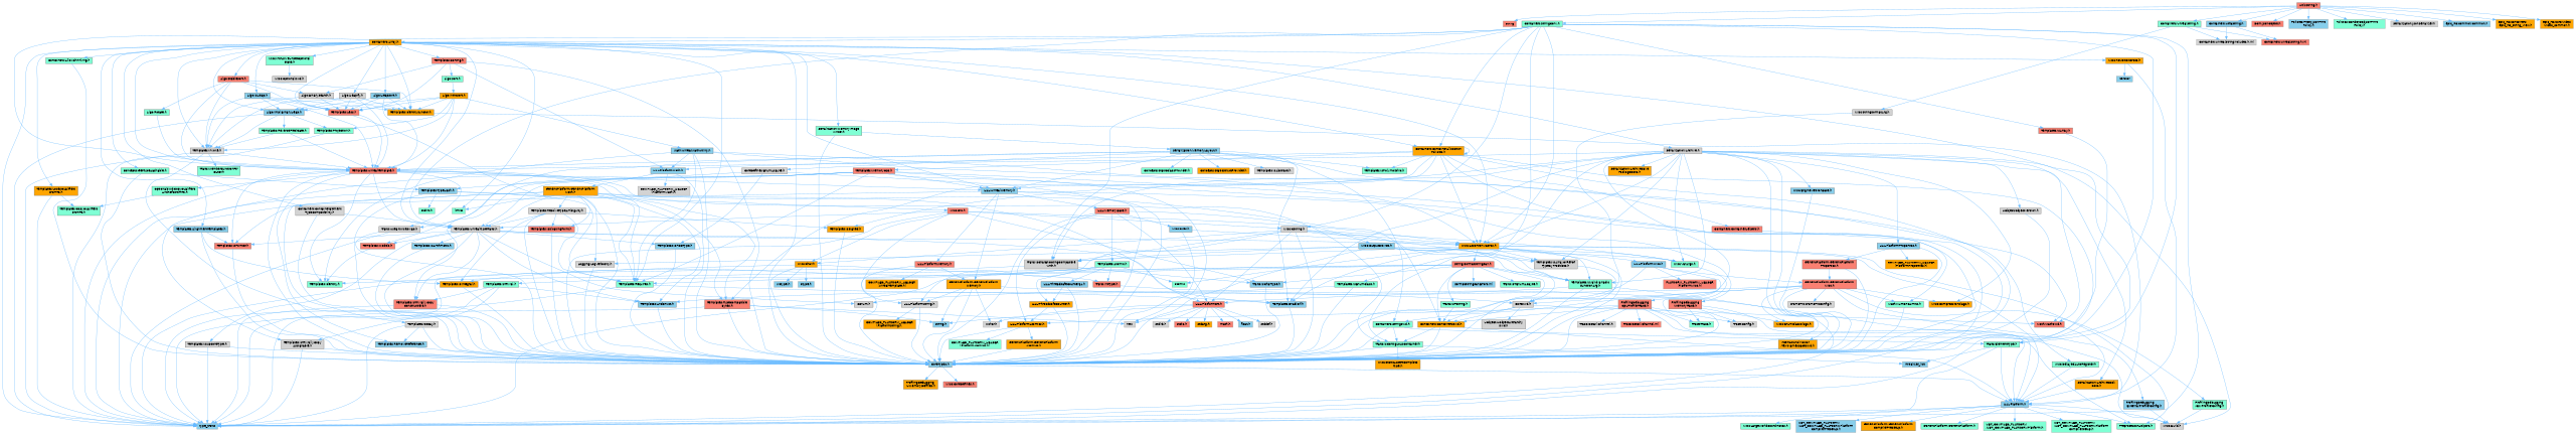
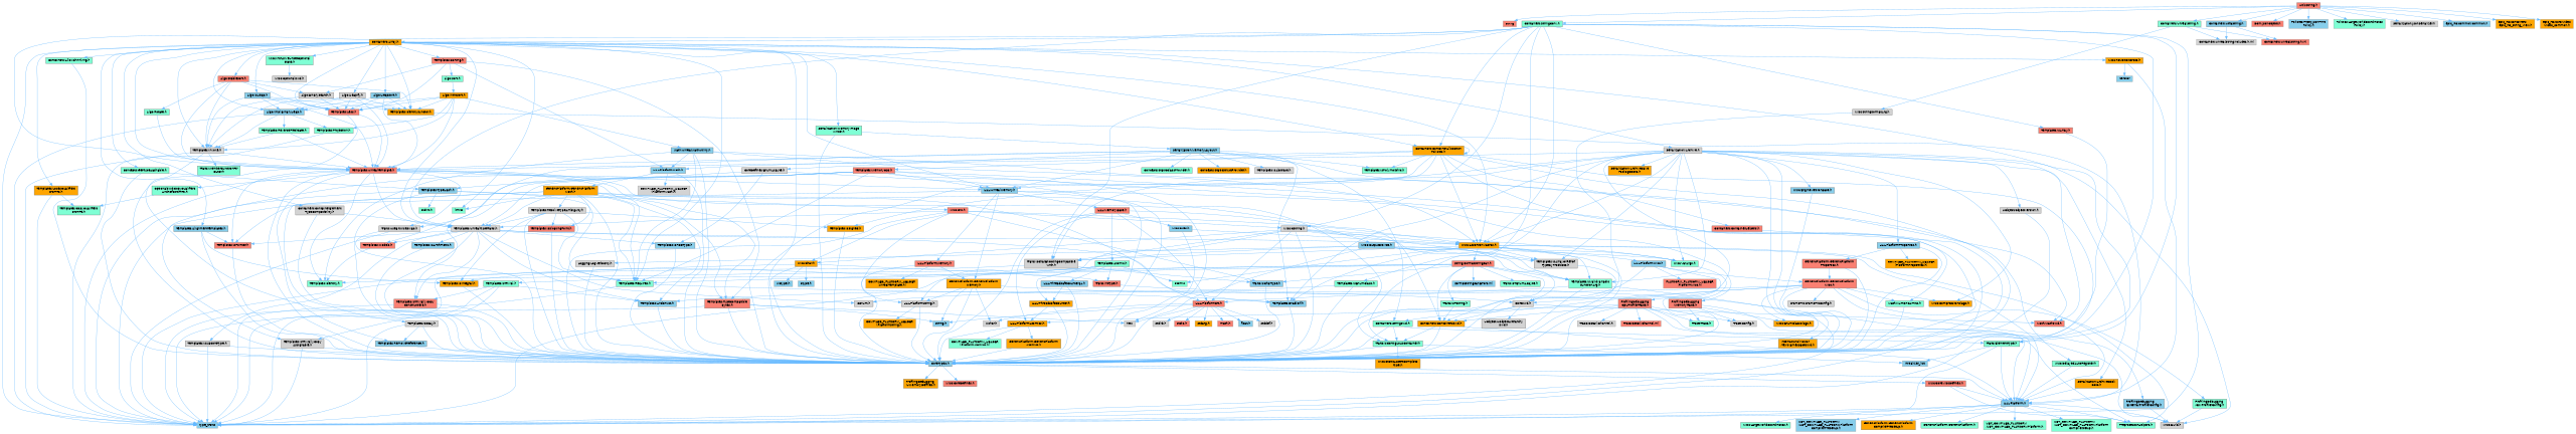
  digraph {
    node [color=grey40 fillcolor=aquamarine fontname=Helvetica fontsize=10 shape=box style=filled]
    edge [color=steelblue1 fontname=Helvetica fontsize=10 labelfontname=Helvetica labelfontsize=10 style=solid]
    n1 [color=gray40 fillcolor=salmon fontcolor=black height=0.2 label="UtilsString.h" width=0.4]
    n2 [color=grey60 fillcolor=salmon height=0.2 label=string width=0.4]
    n3 [height=0.2 label="Containers/StringConv.h" width=0.4]
    n4 [height=0.2 label="Containers/UnrealString.h" width=0.4]
    n5 [fillcolor=skyblue height=0.2 label="Containers/Utf8String.h" width=0.4]
    n6 [color=grey60 fillcolor=salmon height=0.2 label="Dom/JsonObject.h" width=0.4]
    n7 [color=grey60 fillcolor=skyblue height=0.2 label="Policies/PrettyJsonPrint\lPolicy.h" width=0.4]
-   n8 [color=grey60 height=0.2 label="Policies/CondensedJsonPrint\lPolicy.h" width=0.4]
+   n8 [color=grey60 height=0.2 label="Policies/LargeWorldCoordinates\lPolicy.h" width=0.4]
    n9 [color=grey60 fillcolor=lightgrey height=0.2 label="Serialization/JsonSerializer.h" width=0.4]
    n10 [color=grey60 fillcolor=skyblue height=0.2 label="epic_rtc/common/common.h" width=0.4]
    n11 [color=grey60 fillcolor=orange height=0.2 label="epic_rtc/containers\l/epic_rtc_string_view.h" width=0.4]
    n12 [color=grey60 fillcolor=orange height=0.2 label="epic_rtc/core/video\l/video_common.h" width=0.4]
    n13 [fillcolor=skyblue height=0.2 label="CoreTypes.h" width=0.4]
    n14 [color=grey60 fillcolor=skyblue height=0.2 label=type_traits width=0.4]
    n15 [fillcolor=orange height=0.2 label="Misc/AssertionMacros.h" width=0.4]
    n16 [height=0.2 label="Traits/ElementType.h" width=0.4]
    n17 [height=0.2 label="Traits/IsContiguousContainer.h" width=0.4]
    n18 [fillcolor=lightgrey height=0.2 label="Traits/IsCharEncodingCompatible\lWith.h" width=0.4]
    n19 [fillcolor=orange height=0.2 label="Containers/ContainerAllocation\lPolicies.h" width=0.4]
    n20 [fillcolor=lightgrey height=0.2 label="Templates/UnrealTypeTraits.h" width=0.4]
    n21 [fillcolor=orange height=0.2 label="Containers/Array.h" width=0.4]
    n22 [fillcolor=salmon height=0.2 label="Templates/UnrealTemplate.h" width=0.4]
    n23 [fillcolor=lightgrey height=0.2 label="Misc/CString.h" width=0.4]
    n24 [fillcolor=salmon height=0.2 label="Templates/IsArray.h" width=0.4]
    n25 [color=grey60 fillcolor=lightgrey height=0.2 label="Containers/UnrealStringIncludes.h.inl" width=0.4]
    n26 [color=grey60 fillcolor=salmon height=0.2 label="Containers/UnrealString.h.inl" width=0.4]
    n27 [fillcolor=lightgrey height=0.2 label="Misc/StringFormatArg.h" width=0.4]
    n28 [fillcolor=skyblue height=0.2 label="HAL/Platform.h" width=0.4]
    n29 [fillcolor=orange height=0.2 label="ProfilingDebugging\l/UMemoryDefines.h" width=0.4]
+   n30 [fillcolor=salmon height=0.2 label="Misc/CoreMiscDefines.h" width=0.4]
    n31 [fillcolor=salmon height=0.2 label="Misc/CoreDefines.h" width=0.4]
    n32 [height=0.2 label="PreprocessorHelpers.h" width=0.4]
    n33 [fillcolor=skyblue height=0.2 label="HAL/PlatformMisc.h" width=0.4]
    n34 [fillcolor=skyblue height=0.2 label="Templates/EnableIf.h" width=0.4]
    n35 [fillcolor=lightgrey height=0.2 label="Templates/IsArrayOrRefOf\lTypeByPredicate.h" width=0.4]
    n36 [height=0.2 label="Templates/IsValidVariadic\lFunctionArg.h" width=0.4]
    n37 [height=0.2 label="Misc/VarArgs.h" width=0.4]
    n38 [fillcolor=salmon height=0.2 label="String/FormatStringSan.h" width=0.4]
    n39 [color=grey60 height=0.2 label=atomic width=0.4]
    n40 [color=grey60 fillcolor=skyblue height=0.2 label=initializer_list width=0.4]
    n41 [fillcolor=orange height=0.2 label="Misc/StaticAssertComplete\lType.h" width=0.4]
    n42 [fillcolor=skyblue height=0.2 label="Traits/IsCharType.h" width=0.4]
    n43 [height=0.2 label="Math/NumericLimits.h" width=0.4]
    n44 [fillcolor=salmon height=0.2 label="Containers/ContainerHelpers.h" width=0.4]
    n45 [fillcolor=skyblue height=0.2 label="HAL/PlatformMath.h" width=0.4]
    n46 [fillcolor=salmon height=0.2 label="Templates/TypeCompatible\lBytes.h" width=0.4]
    n47 [fillcolor=skyblue height=0.2 label="HAL/UnrealMemory.h" width=0.4]
    n48 [height=0.2 label="Templates/IsPolymorphic.h" width=0.4]
    n49 [fillcolor=salmon height=0.2 label="Templates/MemoryOps.h" width=0.4]
    n50 [fillcolor=lightgrey height=0.2 label="IsEnum.h" width=0.4]
    n51 [fillcolor=skyblue height=0.2 label="Templates/AndOrNot.h" width=0.4]
    n52 [fillcolor=salmon height=0.2 label="Templates/IsPointer.h" width=0.4]
    n53 [fillcolor=skyblue height=0.2 label="Templates/IsArithmetic.h" width=0.4]
    n54 [fillcolor=salmon height=0.2 label="Templates/Models.h" width=0.4]
    n55 [fillcolor=skyblue height=0.2 label="Templates/IsPODType.h" width=0.4]
    n56 [fillcolor=lightgrey height=0.2 label="Templates/IsUECoreType.h" width=0.4]
    n57 [fillcolor=salmon height=0.2 label="Templates/IsTriviallyCopy\lConstructible.h" width=0.4]
    n58 [height=0.2 label="Templates/Requires.h" width=0.4]
    n59 [color=grey60 height=0.2 label=limits width=0.4]
    n60 [height=0.2 label="Misc/IntrusiveUnsetOptional\lState.h" width=0.4]
    n61 [fillcolor=orange height=0.2 label="Misc/ReverseIterate.h" width=0.4]
    n62 [height=0.2 label="Containers/AllowShrinking.h" width=0.4]
    n63 [fillcolor=lightgrey height=0.2 label="Containers/ContainerElement\lTypeCompatibility.h" width=0.4]
    n64 [fillcolor=lightgrey height=0.2 label="Serialization/Archive.h" width=0.4]
    n65 [height=0.2 label="Serialization/MemoryImage\lWriter.h" width=0.4]
    n66 [fillcolor=lightgrey height=0.2 label="Algo/Heapify.h" width=0.4]
    n67 [fillcolor=skyblue height=0.2 label="Algo/Impl/BinaryHeap.h" width=0.4]
    n68 [fillcolor=lightgrey height=0.2 label="Templates/Invoke.h" width=0.4]
    n69 [fillcolor=orange height=0.2 label="Templates/IdentityFunctor.h" width=0.4]
    n70 [fillcolor=salmon height=0.2 label="Templates/Less.h" width=0.4]
    n71 [fillcolor=skyblue height=0.2 label="Algo/HeapSort.h" width=0.4]
    n72 [fillcolor=skyblue height=0.2 label="Algo/IsHeap.h" width=0.4]
    n73 [fillcolor=salmon height=0.2 label="Algo/StableSort.h" width=0.4]
    n74 [height=0.2 label="Concepts/GetTypeHashable.h" width=0.4]
    n75 [fillcolor=orange height=0.2 label="Templates/LosesQualifiers\lFromTo.h" width=0.4]
    n76 [fillcolor=salmon height=0.2 label="Templates/Sorting.h" width=0.4]
    n77 [fillcolor=skyblue height=0.2 label="Templates/AlignmentTemplates.h" width=0.4]
    n78 [height=0.2 label="Templates/Identity.h" width=0.4]
    n79 [fillcolor=skyblue height=0.2 label="Templates/RemoveReference.h" width=0.4]
    n80 [fillcolor=lightgrey height=0.2 label="Traits/UseBitwiseSwap.h" width=0.4]
    n81 [height=0.2 label="OptionalFwd/CopyQualifiers\lAndRefsFromTo.h" width=0.4]
    n82 [fillcolor=salmon height=0.2 label="HAL/PlatformCrt.h" width=0.4]
    n83 [fillcolor=lightgrey height=0.2 label="HAL/PlatformString.h" width=0.4]
    n84 [fillcolor=orange height=0.2 label="Misc/Char.h" width=0.4]
    n85 [fillcolor=lightgrey height=0.2 label="Misc/Build.h" width=0.4]
    n86 [height=0.2 label="Misc/LargeWorldCoordinates.h" width=0.4]
    n87 [color=grey60 fillcolor=skyblue height=0.2 label="UBT_COMPILED_PLATFORM\l/UBT_COMPILED_PLATFORMPlatform\lCompilerPreSetup.h" width=0.4]
    n88 [fillcolor=orange height=0.2 label="GenericPlatform/GenericPlatform\lCompilerPreSetup.h" width=0.4]
    n89 [height=0.2 label="GenericPlatform/GenericPlatform.h" width=0.4]
    n90 [color=grey60 height=0.2 label="UBT_COMPILED_PLATFORM\l/UBT_COMPILED_PLATFORMPlatform.h" width=0.4]
    n91 [color=grey60 height=0.2 label="UBT_COMPILED_PLATFORM\l/UBT_COMPILED_PLATFORMPlatform\lCompilerSetup.h" width=0.4]
    n92 [fillcolor=salmon height=0.2 label="GenericPlatform/GenericPlatform\lMisc.h" width=0.4]
    n93 [color=grey60 fillcolor=salmon height=0.2 label="PLATFORM_PLATFORM_HEADER\l(PlatformMisc.h)" width=0.4]
    n94 [fillcolor=salmon height=0.2 label="ProfilingDebugging\l/CpuProfilerTrace.h" width=0.4]
    n95 [fillcolor=orange height=0.2 label="Containers/ContainersFwd.h" width=0.4]
    n96 [height=0.2 label="Traits/IsTEnumAsByte.h" width=0.4]
    n97 [height=0.2 label="Traits/IsTString.h" width=0.4]
    n98 [color=grey60 fillcolor=skyblue height=0.2 label="FormatStringSanErrors.inl" width=0.4]
    n99 [height=0.2 label="Containers/StringFwd.h" width=0.4]
    n100 [fillcolor=lightgrey height=0.2 label="CoreFwd.h" width=0.4]
    n101 [fillcolor=lightgrey height=0.2 label="FramePro/FrameProConfig.h" width=0.4]
    n102 [fillcolor=orange height=0.2 label="Misc/CompressionFlags.h" width=0.4]
    n103 [fillcolor=orange height=0.2 label="Misc/EnumClassFlags.h" width=0.4]
    n104 [height=0.2 label="ProfilingDebugging\l/CsvProfilerConfig.h" width=0.4]
    n105 [fillcolor=skyblue height=0.2 label="ProfilingDebugging\l/ExternalProfilerConfig.h" width=0.4]
    n106 [fillcolor=orange height=0.2 label="HAL/PlatformAtomics.h" width=0.4]
    n107 [color=grey60 fillcolor=lightgrey height=0.2 label="Trace/Config.h" width=0.4]
    n108 [color=grey60 fillcolor=lightgrey height=0.2 label="Trace/Detail/Channel.h" width=0.4]
    n109 [color=grey60 fillcolor=salmon height=0.2 label="Trace/Detail/Channel.inl" width=0.4]
    n110 [color=grey60 height=0.2 label="Trace/Trace.h" width=0.4]
    n111 [fillcolor=salmon height=0.2 label="Math/MathFwd.h" width=0.4]
    n112 [fillcolor=lightgrey height=0.2 label="UObject/UObjectHierarchy\lFwd.h" width=0.4]
    n113 [color=grey60 fillcolor=lightgrey height=0.2 label=new width=0.4]
    n114 [color=grey60 fillcolor=lightgrey height=0.2 label="wchar.h" width=0.4]
    n115 [color=grey60 fillcolor=lightgrey height=0.2 label="stddef.h" width=0.4]
    n116 [color=grey60 fillcolor=lightgrey height=0.2 label="stdlib.h" width=0.4]
    n117 [color=grey60 fillcolor=salmon height=0.2 label="stdio.h" width=0.4]
    n118 [color=grey60 fillcolor=orange height=0.2 label="stdarg.h" width=0.4]
    n119 [color=grey60 fillcolor=salmon height=0.2 label="math.h" width=0.4]
    n120 [color=grey60 fillcolor=skyblue height=0.2 label="float.h" width=0.4]
    n121 [color=grey60 fillcolor=skyblue height=0.2 label="string.h" width=0.4]
    n122 [fillcolor=orange height=0.2 label="GenericPlatform/GenericPlatform\lAtomics.h" width=0.4]
    n123 [color=grey60 height=0.2 label="COMPILED_PLATFORM_HEADER\l(PlatformAtomics.h)" width=0.4]
    n124 [fillcolor=orange height=0.2 label="GenericPlatform/GenericPlatform\lMath.h" width=0.4]
    n125 [color=grey60 fillcolor=lightgrey height=0.2 label="COMPILED_PLATFORM_HEADER\l(PlatformMath.h)" width=0.4]
    n126 [fillcolor=orange height=0.2 label="GenericPlatform/GenericPlatform\lMemory.h" width=0.4]
    n127 [fillcolor=salmon height=0.2 label="HAL/MemoryBase.h" width=0.4]
    n128 [fillcolor=salmon height=0.2 label="HAL/PlatformMemory.h" width=0.4]
    n129 [fillcolor=salmon height=0.2 label="ProfilingDebugging\l/MemoryTrace.h" width=0.4]
    n130 [fillcolor=lightgrey height=0.2 label="Templates/IsTriviallyCopy\lAssignable.h" width=0.4]
    n131 [fillcolor=lightgrey height=0.2 label="Templates/Decay.h" width=0.4]
    n132 [fillcolor=salmon height=0.2 label="Templates/IsFloatingPoint.h" width=0.4]
    n133 [fillcolor=lightgrey height=0.2 label="Templates/ResolveTypeAmbiguity.h" width=0.4]
    n134 [fillcolor=orange height=0.2 label="Templates/IsSigned.h" width=0.4]
    n135 [fillcolor=orange height=0.2 label="Templates/IsIntegral.h" width=0.4]
    n136 [fillcolor=skyblue height=0.2 label="Misc/Exec.h" width=0.4]
    n137 [fillcolor=skyblue height=0.2 label="Misc/OutputDevice.h" width=0.4]
    n138 [height=0.2 label="Templates/Atomic.h" width=0.4]
    n139 [color=grey60 fillcolor=orange height=0.2 label="COMPILED_PLATFORM_HEADER\l(UnrealTemplate.h)" width=0.4]
    n140 [color=grey60 fillcolor=orange height=0.2 label="COMPILED_PLATFORM_HEADER\l(PlatformString.h)" width=0.4]
    n141 [fillcolor=lightgrey height=0.2 label="Logging/LogVerbosity.h" width=0.4]
    n142 [fillcolor=orange height=0.2 label="HAL/ThreadSafeCounter.h" width=0.4]
    n143 [fillcolor=skyblue height=0.2 label="HAL/ThreadSafeCounter64.h" width=0.4]
    n144 [height=0.2 label="Templates/IsTrivial.h" width=0.4]
    n145 [fillcolor=salmon height=0.2 label="Traits/IntType.h" width=0.4]
    n146 [fillcolor=lightgrey height=0.2 label="Misc/OptionalFwd.h" width=0.4]
    n147 [color=grey60 fillcolor=skyblue height=0.2 label=iterator width=0.4]
    n148 [fillcolor=skyblue height=0.2 label="HAL/PlatformProperties.h" width=0.4]
    n149 [fillcolor=orange height=0.2 label="Internationalization\l/TextNamespaceFwd.h" width=0.4]
    n150 [fillcolor=skyblue height=0.2 label="Misc/EngineVersionBase.h" width=0.4]
    n151 [fillcolor=orange height=0.2 label="Serialization/ArchiveCook\lData.h" width=0.4]
    n152 [fillcolor=orange height=0.2 label="Serialization/ArchiveSave\lPackageData.h" width=0.4]
    n153 [height=0.2 label="Templates/IsEnumClass.h" width=0.4]
    n154 [fillcolor=lightgrey height=0.2 label="UObject/ObjectVersion.h" width=0.4]
    n155 [fillcolor=skyblue height=0.2 label="Serialization/MemoryLayout.h" width=0.4]
    n156 [height=0.2 label="Templates/Projection.h" width=0.4]
    n157 [height=0.2 label="Templates/ReversePredicate.h" width=0.4]
    n158 [height=0.2 label="Traits/MemberFunctionPtr\lOuter.h" width=0.4]
    n159 [fillcolor=lightgrey height=0.2 label="Algo/BinarySearch.h" width=0.4]
    n160 [height=0.2 label="Algo/Rotate.h" width=0.4]
    n161 [fillcolor=skyblue height=0.2 label="Templates/TypeHash.h" width=0.4]
    n162 [height=0.2 label="Templates/CopyQualifiers\lFromTo.h" width=0.4]
    n163 [height=0.2 label="Algo/Sort.h" width=0.4]
    n164 [fillcolor=salmon height=0.2 label="GenericPlatform/GenericPlatform\lProperties.h" width=0.4]
    n165 [color=grey60 fillcolor=orange height=0.2 label="COMPILED_PLATFORM_HEADER\l(PlatformProperties.h)" width=0.4]
    n166 [height=0.2 label="Concepts/StaticClassProvider.h" width=0.4]
    n167 [fillcolor=orange height=0.2 label="Concepts/StaticStructProvider.h" width=0.4]
    n168 [fillcolor=lightgrey height=0.2 label="CoreDefines/EnumAsByte.h" width=0.4]
    n169 [height=0.2 label="Misc/DelayedAutoRegister.h" width=0.4]
    n170 [fillcolor=lightgrey height=0.2 label="Templates/IsAbstract.h" width=0.4]
    n171 [fillcolor=salmon height=0.2 label="Misc/Crc.h" width=0.4]
    n172 [color=grey60 height=0.2 label="stdint.h" width=0.4]
    n173 [color=grey60 fillcolor=skyblue height=0.2 label="ctype.h" width=0.4]
    n174 [color=grey60 fillcolor=skyblue height=0.2 label="wctype.h" width=0.4]
    n175 [fillcolor=orange height=0.2 label="Algo/IntroSort.h" width=0.4]
    n176 [fillcolor=skyblue height=0.2 label="Math/UnrealMathUtility.h" width=0.4]
    n1 -> n2
    n1 -> n3
    n1 -> n4
    n1 -> n5
    n1 -> n6
    n1 -> n7
    n1 -> n8
    n1 -> n9
    n1 -> n10
    n1 -> n11
    n1 -> n12
    n3 -> n13
    n3 -> n14
    n3 -> n15
    n3 -> n16
    n3 -> n17
    n3 -> n18
    n3 -> n19
    n3 -> n20
    n3 -> n21
    n3 -> n22
    n3 -> n23
    n3 -> n24
    n4 -> n25
    n4 -> n26
    n4 -> n27
    n5 -> n25
    n5 -> n26
    n13 -> n28
    n13 -> n29
+   n13 -> n30
    n13 -> n31
    n15 -> n13
    n15 -> n18
    n15 -> n28
    n15 -> n32
    n15 -> n33
    n15 -> n34
    n15 -> n35
    n15 -> n36
    n15 -> n37
    n15 -> n38
    n15 -> n39
    n16 -> n14
    n16 -> n28
    n16 -> n40
    n17 -> n13
    n17 -> n40
    n17 -> n41
    n18 -> n14
    n18 -> n42
    n19 -> n13
    n19 -> n14
    n19 -> n15
    n19 -> n19
    n19 -> n43
    n19 -> n44
    n19 -> n45
    n19 -> n46
    n19 -> n47
    n19 -> n48
    n19 -> n49
    n20 -> n13
    n20 -> n15
    n20 -> n34
    n20 -> n50
    n20 -> n51
    n20 -> n52
    n20 -> n53
    n20 -> n54
    n20 -> n55
    n20 -> n56
    n20 -> n57
    n21 -> n13
    n21 -> n14
    n21 -> n15
    n21 -> n16
    n21 -> n19
    n21 -> n20
    n21 -> n22
    n21 -> n47
    n21 -> n58
    n21 -> n59
    n21 -> n60
    n21 -> n61
    n21 -> n62
    n21 -> n63
    n21 -> n64
    n21 -> n65
    n21 -> n66
    n21 -> n67
    n21 -> n68
    n21 -> n69
    n21 -> n70
    n21 -> n71
    n21 -> n72
    n21 -> n73
    n21 -> n74
    n21 -> n75
    n21 -> n76
    n21 -> n77
    n22 -> n13
    n22 -> n14
    n22 -> n17
    n22 -> n20
    n22 -> n46
    n22 -> n47
    n22 -> n52
    n22 -> n58
    n22 -> n78
    n22 -> n79
    n22 -> n80
    n22 -> n81
    n23 -> n13
    n23 -> n15
    n23 -> n18
    n23 -> n35
    n23 -> n36
    n23 -> n37
    n23 -> n82
    n23 -> n83
    n23 -> n84
    n24 -> n13
    n27 -> n95
    n28 -> n14
    n28 -> n32
    n28 -> n85
    n28 -> n86
    n28 -> n87
    n28 -> n88
    n28 -> n89
    n28 -> n90
    n28 -> n91
+   n30 -> n28
+   n30 -> n32
    n33 -> n13
    n33 -> n92
    n33 -> n93
    n33 -> n94
    n34 -> n13
    n35 -> n13
    n36 -> n13
    n36 -> n14
    n36 -> n50
    n37 -> n13
    n38 -> n13
    n38 -> n14
    n38 -> n36
    n38 -> n42
    n38 -> n58
    n38 -> n78
    n38 -> n95
    n38 -> n96
    n38 -> n97
    n38 -> n98
    n42 -> n13
    n43 -> n13
    n44 -> n13
    n45 -> n13
    n45 -> n124
    n45 -> n125
    n46 -> n13
    n46 -> n14
    n46 -> n113
    n46 -> n121
    n47 -> n13
    n47 -> n52
    n47 -> n126
    n47 -> n127
    n47 -> n128
    n47 -> n129
    n49 -> n13
    n49 -> n14
    n49 -> n20
    n49 -> n47
    n49 -> n57
    n49 -> n58
    n49 -> n80
    n49 -> n113
    n49 -> n130
    n51 -> n13
    n52 -> n13
    n53 -> n13
    n54 -> n78
    n55 -> n13
    n56 -> n13
    n56 -> n14
    n57 -> n13
    n57 -> n14
    n58 -> n14
    n58 -> n34
    n60 -> n146
    n61 -> n28
    n61 -> n147
    n62 -> n13
    n63 -> n13
    n63 -> n20
    n64 -> n13
    n64 -> n15
    n64 -> n18
    n64 -> n22
    n64 -> n34
    n64 -> n35
    n64 -> n36
    n64 -> n37
    n64 -> n85
    n64 -> n100
    n64 -> n102
    n64 -> n111
    n64 -> n134
    n64 -> n148
    n64 -> n149
    n64 -> n150
    n64 -> n151
    n64 -> n152
    n64 -> n153
    n64 -> n154
    n65 -> n13
    n65 -> n155
    n66 -> n22
    n66 -> n67
    n66 -> n68
    n66 -> n69
    n66 -> n70
    n67 -> n14
    n67 -> n68
    n67 -> n156
    n67 -> n157
    n68 -> n13
    n68 -> n14
    n68 -> n22
    n68 -> n158
    n69 -> n28
-   n70 -> n141
+   n70 -> n13
    n70 -> n22
    n71 -> n22
    n71 -> n67
    n71 -> n69
    n71 -> n70
    n72 -> n22
    n72 -> n67
    n72 -> n68
    n72 -> n69
    n72 -> n70
    n73 -> n22
    n73 -> n68
    n73 -> n69
    n73 -> n70
    n73 -> n159
    n73 -> n160
    n74 -> n13
    n74 -> n161
    n75 -> n14
    n75 -> n162
    n76 -> n13
    n76 -> n45
    n76 -> n70
    n76 -> n159
    n76 -> n163
    n77 -> n13
    n77 -> n52
    n77 -> n135
    n79 -> n13
    n80 -> n13
    n80 -> n14
    n81 -> n162
    n82 -> n113
    n82 -> n114
    n82 -> n115
    n82 -> n116
    n82 -> n117
    n82 -> n118
    n82 -> n119
    n82 -> n120
    n82 -> n121
    n83 -> n13
    n83 -> n140
    n84 -> n13
    n84 -> n14
    n84 -> n145
    n84 -> n173
    n84 -> n174
    n92 -> n13
    n92 -> n43
    n92 -> n82
    n92 -> n99
    n92 -> n100
    n92 -> n101
    n92 -> n102
    n92 -> n103
    n92 -> n104
    n92 -> n105
    n94 -> n13
    n94 -> n32
    n94 -> n85
    n94 -> n95
    n94 -> n106
    n94 -> n107
    n94 -> n108
    n94 -> n109
    n94 -> n110
    n95 -> n13
    n95 -> n17
    n95 -> n28
    n97 -> n95
    n99 -> n13
    n99 -> n16
    n99 -> n17
    n100 -> n13
    n100 -> n95
    n100 -> n111
    n100 -> n112
    n104 -> n85
    n105 -> n85
    n106 -> n13
    n106 -> n122
    n106 -> n123
    n111 -> n28
    n122 -> n13
    n124 -> n13
    n124 -> n14
    n124 -> n20
    n124 -> n46
    n124 -> n51
    n124 -> n58
    n124 -> n59
    n124 -> n82
    n124 -> n95
    n124 -> n131
    n124 -> n132
    n124 -> n133
    n126 -> n13
    n126 -> n83
    n126 -> n100
    n126 -> n114
    n126 -> n121
    n127 -> n13
    n127 -> n82
    n127 -> n106
    n127 -> n136
    n127 -> n137
    n127 -> n138
    n128 -> n13
    n128 -> n126
    n128 -> n139
    n129 -> n28
    n129 -> n103
    n129 -> n107
    n129 -> n110
    n130 -> n13
    n130 -> n14
    n131 -> n13
    n131 -> n14
    n131 -> n79
    n132 -> n13
    n133 -> n13
    n133 -> n20
    n133 -> n58
    n133 -> n132
    n133 -> n134
    n133 -> n135
    n134 -> n13
    n135 -> n13
    n136 -> n13
    n136 -> n15
    n137 -> n13
    n137 -> n18
    n137 -> n35
    n137 -> n36
    n137 -> n37
    n137 -> n100
    n137 -> n141
    n138 -> n39
    n138 -> n135
    n138 -> n142
    n138 -> n143
    n138 -> n144
    n138 -> n145
    n141 -> n13
    n142 -> n13
    n142 -> n106
    n143 -> n13
    n143 -> n142
    n144 -> n14
    n144 -> n51
    n144 -> n57
    n144 -> n130
    n145 -> n28
    n148 -> n13
    n148 -> n164
    n148 -> n165
    n149 -> n13
    n150 -> n13
    n151 -> n28
    n153 -> n13
    n153 -> n51
    n154 -> n13
    n155 -> n22
    n155 -> n34
    n155 -> n47
    n155 -> n48
    n155 -> n54
    n155 -> n99
    n155 -> n166
    n155 -> n167
    n155 -> n168
    n155 -> n169
    n155 -> n170
    n156 -> n14
    n157 -> n22
    n157 -> n68
    n159 -> n68
    n159 -> n69
    n159 -> n70
    n160 -> n22
    n161 -> n13
    n161 -> n14
    n161 -> n58
    n161 -> n171
    n161 -> n172
    n163 -> n175
    n164 -> n13
    n164 -> n92
    n168 -> n13
    n168 -> n55
    n168 -> n161
    n169 -> n28
    n171 -> n13
    n171 -> n15
    n171 -> n20
    n171 -> n23
    n171 -> n42
    n171 -> n83
    n171 -> n84
    n175 -> n22
    n175 -> n67
    n175 -> n68
    n175 -> n69
    n175 -> n70
    n175 -> n156
    n175 -> n176
    n176 -> n13
    n176 -> n15
    n176 -> n45
    n176 -> n58
    n176 -> n78
    n176 -> n111
  }
